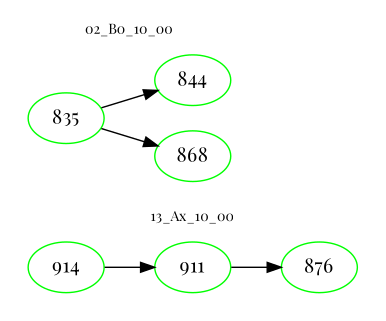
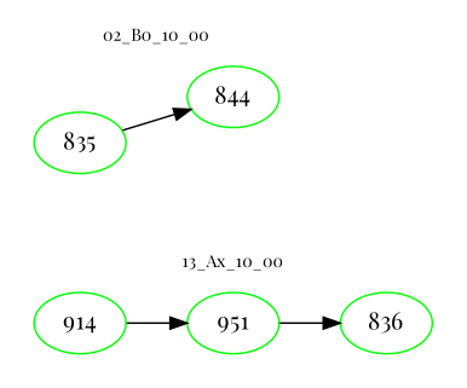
  digraph {
    fontname="Playfair Display"
    rankdir=LR
    node [color=green fontname="Playfair Display"]
    edge [color=black fontname="Playfair Display"]
-   n1 [label=911]
-   n2 [label=876]
+   n1 [label=951]
+   n2 [label=836]
    n3 [label=914]
    n4 [label=835]
-   n5 [label=868]
    n6 [label=844]
    subgraph cluster_1 {
      color=white
      fontsize=10
      label="13_Ax_10_00"
      n1
      n2
      n3
    }
    subgraph cluster_2 {
      color=white
      fontsize=10
      label="02_B0_10_00"
      n4
-     n5
      n6
    }
    n1 -> n2
    n3 -> n1
-   n4 -> n5
    n4 -> n6
  }
